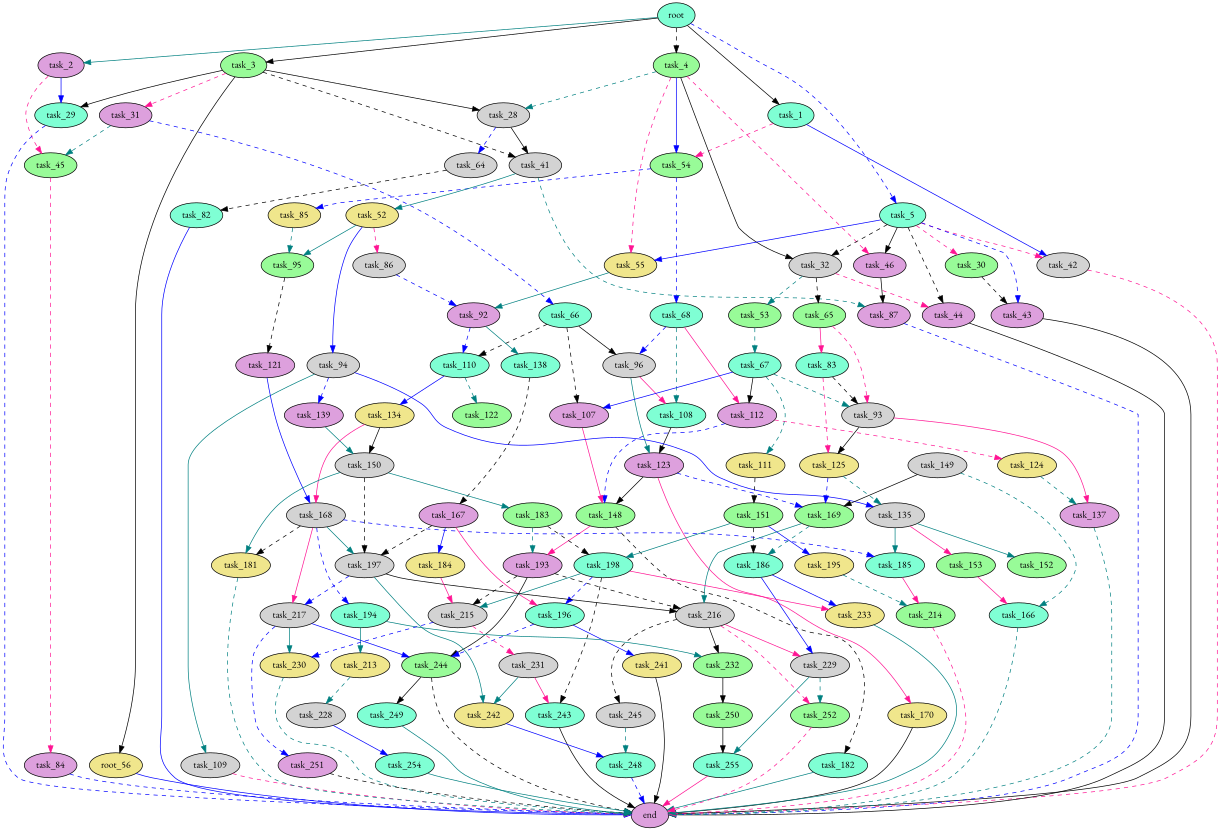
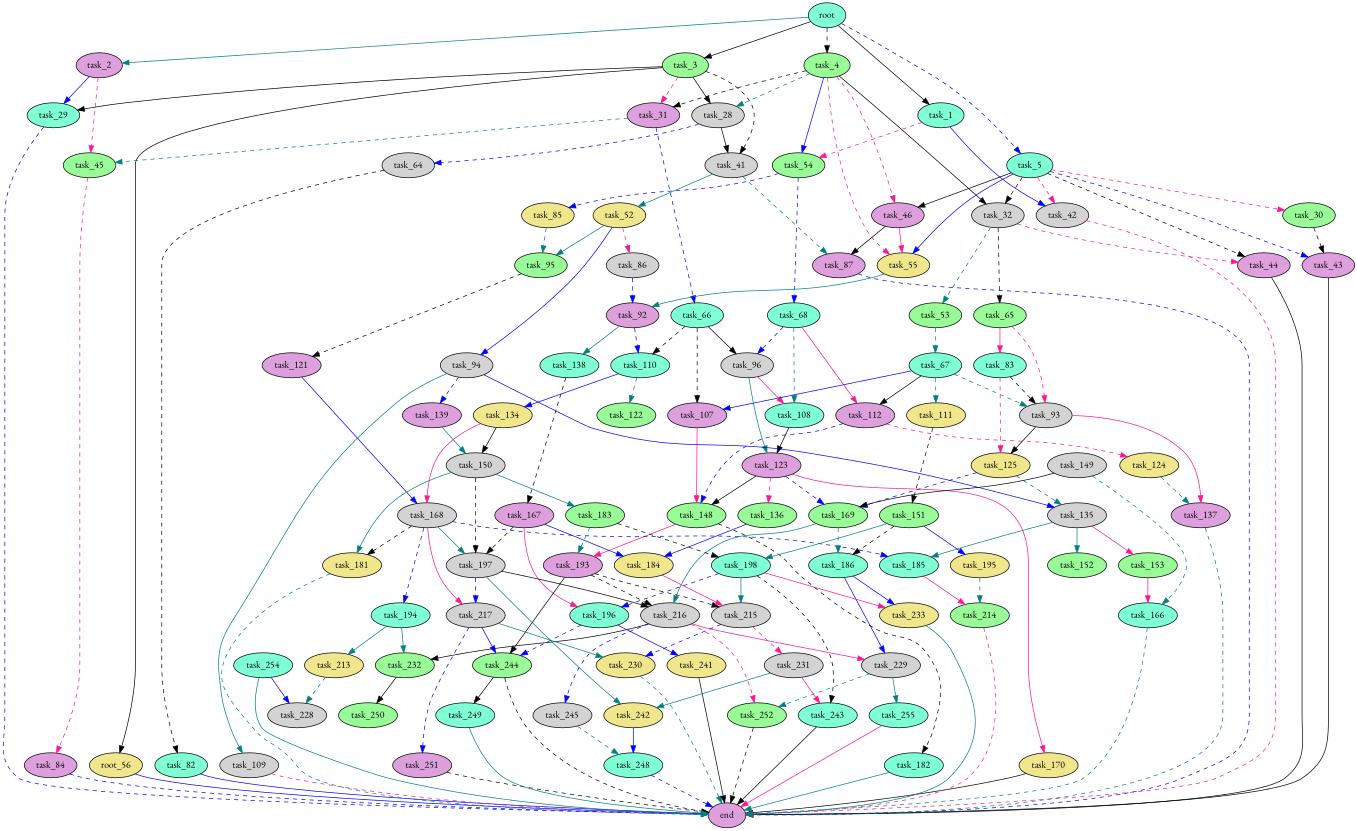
  digraph {
    fontname="EB Garamond"
    node [fillcolor=aquamarine fontname="EB Garamond" style=filled]
    edge [color=black fontname="EB Garamond" style=dashed]
    root
    task_1
    task_2 [fillcolor=plum]
    task_3 [fillcolor=palegreen]
    task_4 [fillcolor=palegreen]
    task_5
    task_42 [fillcolor=lightgrey]
    task_54 [fillcolor=palegreen]
    task_29
    task_45 [fillcolor=palegreen]
    task_28 [fillcolor=lightgrey]
    task_31 [fillcolor=plum]
    task_41 [fillcolor=lightgrey]
    n14 [fillcolor=khaki label=root_56]
    task_32 [fillcolor=lightgrey]
    task_46 [fillcolor=plum]
    task_55 [fillcolor=khaki]
    task_30 [fillcolor=palegreen]
    task_43 [fillcolor=plum]
    task_44 [fillcolor=plum]
    end [fillcolor=plum]
    task_68
    task_85 [fillcolor=khaki]
    task_84 [fillcolor=plum]
    task_64 [fillcolor=lightgrey]
    task_66
    task_52 [fillcolor=khaki]
    task_87 [fillcolor=plum]
    task_53 [fillcolor=palegreen]
    task_65 [fillcolor=palegreen]
    task_92 [fillcolor=plum]
    task_96 [fillcolor=lightgrey]
    task_112 [fillcolor=plum]
    task_108
    task_95 [fillcolor=palegreen]
    task_82
    task_107 [fillcolor=plum]
    task_110
    task_86 [fillcolor=lightgrey]
    task_94 [fillcolor=lightgrey]
    task_67
    task_83
    task_93 [fillcolor=lightgrey]
    task_138
    task_123 [fillcolor=plum]
    task_148 [fillcolor=palegreen]
    task_122 [fillcolor=palegreen]
    task_134 [fillcolor=khaki]
    task_111 [fillcolor=khaki]
    task_125 [fillcolor=khaki]
    task_137 [fillcolor=plum]
    task_109 [fillcolor=lightgrey]
    task_135 [fillcolor=lightgrey]
    task_139 [fillcolor=plum]
    task_121 [fillcolor=plum]
    task_152 [fillcolor=palegreen]
    task_153 [fillcolor=palegreen]
    task_185
    task_150 [fillcolor=lightgrey]
    task_168 [fillcolor=lightgrey]
    task_151 [fillcolor=palegreen]
    task_124 [fillcolor=khaki]
    task_167 [fillcolor=plum]
    task_169 [fillcolor=palegreen]
+   task_136 [fillcolor=palegreen]
    task_170 [fillcolor=khaki]
    task_182
    task_193 [fillcolor=plum]
    task_186
    task_195 [fillcolor=khaki]
    task_198
    task_149 [fillcolor=lightgrey]
    task_166
    task_216 [fillcolor=lightgrey]
    task_197 [fillcolor=lightgrey]
    task_184 [fillcolor=khaki]
    task_196
    task_214 [fillcolor=palegreen]
    task_181 [fillcolor=khaki]
    task_183 [fillcolor=palegreen]
    task_194
    task_217 [fillcolor=lightgrey]
    task_215 [fillcolor=lightgrey]
    task_244 [fillcolor=palegreen]
    task_229 [fillcolor=lightgrey]
    task_233 [fillcolor=khaki]
    task_243
    task_242 [fillcolor=khaki]
    task_213 [fillcolor=khaki]
    task_232 [fillcolor=palegreen]
    task_230 [fillcolor=khaki]
    task_251 [fillcolor=plum]
    task_245 [fillcolor=lightgrey]
    task_252 [fillcolor=palegreen]
    task_241 [fillcolor=khaki]
    task_231 [fillcolor=lightgrey]
    task_249
    task_248
    task_255
    task_228 [fillcolor=lightgrey]
    task_250 [fillcolor=palegreen]
    task_254
    root -> task_1 [style=solid]
    root -> task_2 [color=teal style=solid]
    root -> task_3 [style=solid]
    root -> task_4
    root -> task_5 [color=blue]
    task_1 -> task_42 [color=blue style=solid]
    task_1 -> task_54 [color=deeppink]
    task_2 -> task_29 [color=blue style=solid]
    task_2 -> task_45 [color=deeppink]
    task_3 -> task_29 [style=solid]
    task_3 -> task_28 [style=solid]
    task_3 -> task_31 [color=deeppink]
    task_3 -> task_41
    task_3 -> n14 [style=solid]
    task_4 -> task_54 [color=blue style=solid]
    task_4 -> task_28 [color=teal]
+   task_4 -> task_31
    task_4 -> task_32 [style=solid]
    task_4 -> task_46 [color=deeppink]
    task_4 -> task_55 [color=deeppink]
    task_5 -> task_42 [color=deeppink]
    task_5 -> task_32
    task_5 -> task_46 [style=solid]
    task_5 -> task_55 [color=blue style=solid]
    task_5 -> task_30 [color=deeppink]
    task_5 -> task_43 [color=blue]
    task_5 -> task_44
    task_42 -> end [color=deeppink]
    task_54 -> task_68 [color=blue]
    task_54 -> task_85 [color=blue]
    task_29 -> end [color=blue]
    task_45 -> task_84 [color=deeppink]
    task_28 -> task_41 [style=solid]
    task_28 -> task_64 [color=blue]
    task_31 -> task_45 [color=teal]
    task_31 -> task_66 [color=blue]
    task_41 -> task_52 [color=teal style=solid]
    task_41 -> task_87 [color=teal]
    n14 -> end [color=blue style=solid]
    task_32 -> task_44 [color=deeppink]
    task_32 -> task_53 [color=teal]
    task_32 -> task_65
+   task_46 -> task_55 [color=deeppink style=solid]
    task_46 -> task_87 [style=solid]
    task_55 -> task_92 [color=teal style=solid]
    task_30 -> task_43
    task_43 -> end [style=solid]
    task_44 -> end [style=solid]
    task_68 -> task_96 [color=blue]
    task_68 -> task_112 [color=deeppink style=solid]
    task_68 -> task_108 [color=teal]
    task_85 -> task_95 [color=teal]
    task_84 -> end [color=blue]
    task_64 -> task_82
    task_66 -> task_96 [style=solid]
    task_66 -> task_107
    task_66 -> task_110
    task_52 -> task_95 [color=teal style=solid]
    task_52 -> task_86 [color=deeppink]
    task_52 -> task_94 [color=blue style=solid]
    task_87 -> end [color=blue]
    task_53 -> task_67 [color=teal]
    task_65 -> task_83 [color=deeppink style=solid]
    task_65 -> task_93 [color=deeppink]
    task_92 -> task_110 [color=blue]
    task_92 -> task_138 [color=teal style=solid]
    task_96 -> task_108 [color=deeppink style=solid]
    task_96 -> task_123 [color=teal style=solid]
    task_112 -> task_148 [color=blue]
    task_112 -> task_124 [color=deeppink]
    task_108 -> task_123 [style=solid]
    task_95 -> task_121
    task_82 -> end [color=blue style=solid]
    task_107 -> task_148 [color=deeppink style=solid]
    task_110 -> task_122 [color=teal]
    task_110 -> task_134 [color=blue style=solid]
    task_86 -> task_92 [color=blue]
    task_94 -> task_109 [color=teal style=solid]
    task_94 -> task_135 [color=blue style=solid]
    task_94 -> task_139 [color=blue]
    task_67 -> task_112 [style=solid]
    task_67 -> task_107 [color=blue style=solid]
    task_67 -> task_93 [color=teal]
    task_67 -> task_111 [color=teal]
    task_83 -> task_93
    task_83 -> task_125 [color=deeppink]
    task_93 -> task_125 [style=solid]
    task_93 -> task_137 [color=deeppink style=solid]
    task_138 -> task_167
    task_123 -> task_148 [style=solid]
    task_123 -> task_169 [color=blue]
+   task_123 -> task_136 [color=deeppink]
    task_123 -> task_170 [color=deeppink style=solid]
    task_148 -> task_182
    task_148 -> task_193 [color=deeppink style=solid]
    task_134 -> task_150 [style=solid]
    task_134 -> task_168 [color=deeppink style=solid]
    task_111 -> task_151
    task_125 -> task_135 [color=teal]
    task_125 -> task_169 [color=blue]
    task_137 -> end [color=teal]
    task_109 -> end [color=deeppink]
    task_135 -> task_152 [color=teal style=solid]
    task_135 -> task_153 [color=deeppink style=solid]
    task_135 -> task_185 [color=teal style=solid]
    task_139 -> task_150 [color=teal style=solid]
    task_121 -> task_168 [color=blue style=solid]
    task_153 -> task_166 [color=deeppink style=solid]
    task_185 -> task_214 [color=deeppink style=solid]
    task_150 -> task_197
    task_150 -> task_181 [color=teal style=solid]
    task_150 -> task_183 [color=teal style=solid]
    task_168 -> task_185 [color=blue]
    task_168 -> task_197 [color=teal style=solid]
    task_168 -> task_181
    task_168 -> task_194 [color=blue]
    task_168 -> task_217 [color=deeppink style=solid]
    task_151 -> task_186
    task_151 -> task_195 [color=blue style=solid]
    task_151 -> task_198 [color=teal style=solid]
    task_124 -> task_137 [color=teal]
    task_167 -> task_197
    task_167 -> task_184 [color=blue style=solid]
    task_167 -> task_196 [color=deeppink style=solid]
    task_169 -> task_186 [color=teal]
    task_169 -> task_216 [color=teal style=solid]
+   task_136 -> task_184 [color=blue style=solid]
    task_170 -> end [style=solid]
    task_182 -> end [color=teal style=solid]
    task_193 -> task_216
    task_193 -> task_215
    task_193 -> task_244 [style=solid]
    task_186 -> task_229 [color=blue style=solid]
    task_186 -> task_233 [color=blue style=solid]
    task_195 -> task_214 [color=teal]
    task_198 -> task_196 [color=blue]
    task_198 -> task_215 [color=teal style=solid]
    task_198 -> task_233 [color=deeppink style=solid]
    task_198 -> task_243
    task_149 -> task_169 [style=solid]
    task_149 -> task_166 [color=teal]
    task_166 -> end [color=teal]
    task_216 -> task_229 [color=deeppink style=solid]
    task_216 -> task_232 [style=solid]
-   task_216 -> task_245
+   task_216 -> task_245 [color=blue]
    task_216 -> task_252 [color=deeppink]
    task_197 -> task_216 [style=solid]
    task_197 -> task_217 [color=blue]
    task_197 -> task_242 [color=teal style=solid]
    task_184 -> task_215 [color=deeppink style=solid]
    task_196 -> task_244 [color=blue]
    task_196 -> task_241 [color=blue style=solid]
    task_214 -> end [color=deeppink]
    task_181 -> end [color=teal]
    task_183 -> task_193 [color=teal]
    task_183 -> task_198
    task_194 -> task_213 [color=teal style=solid]
    task_194 -> task_232 [color=teal style=solid]
    task_217 -> task_244 [color=blue style=solid]
    task_217 -> task_230 [color=teal style=solid]
    task_217 -> task_251 [color=blue]
    task_215 -> task_230 [color=blue]
    task_215 -> task_231 [color=deeppink]
    task_244 -> end
    task_244 -> task_249 [style=solid]
    task_229 -> task_252 [color=teal]
    task_229 -> task_255 [color=teal style=solid]
    task_233 -> end [color=teal style=solid]
    task_243 -> end [style=solid]
    task_242 -> task_248 [color=blue style=solid]
    task_213 -> task_228 [color=teal]
    task_232 -> task_250 [style=solid]
    task_230 -> end [color=teal]
    task_251 -> end
    task_245 -> task_248 [color=teal]
-   task_252 -> end [color=deeppink]
+   task_252 -> end
    task_241 -> end [style=solid]
    task_231 -> task_243 [color=deeppink style=solid]
    task_231 -> task_242 [color=teal style=solid]
    task_249 -> end [color=teal style=solid]
    task_248 -> end [color=blue]
    task_255 -> end [color=deeppink style=solid]
-   task_228 -> task_254 [color=blue style=solid]
-   task_250 -> task_255 [style=solid]
+   task_254 -> task_228 [color=blue style=solid]
    task_254 -> end [color=teal style=solid]
  }
